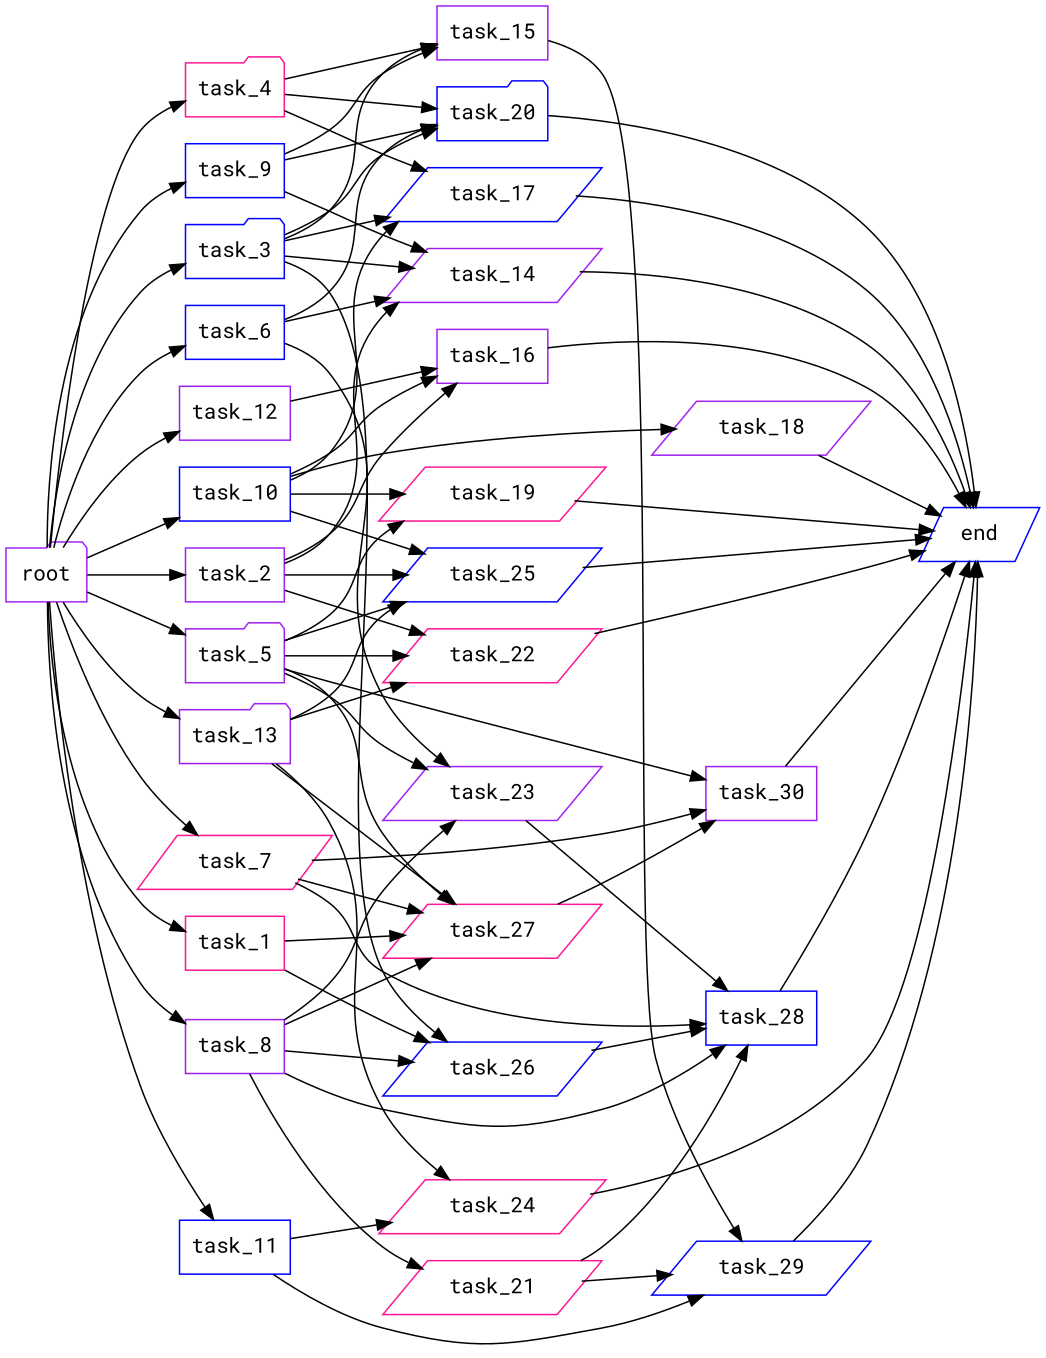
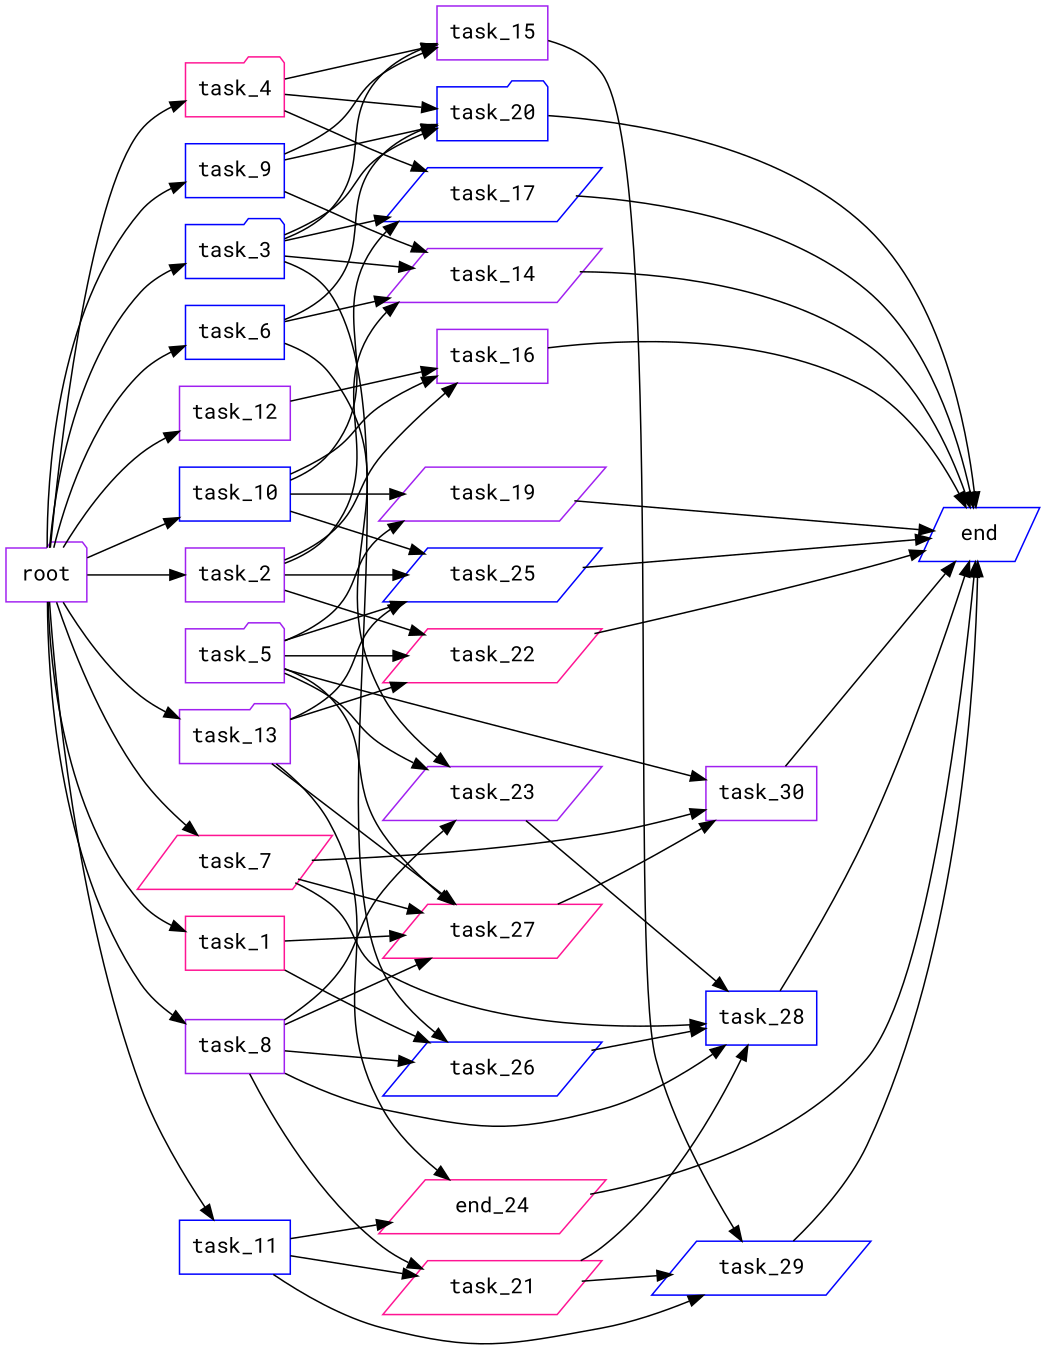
  digraph {
    fontname="Roboto Mono"
    rankdir=LR
    node [color=purple fontname="Roboto Mono" shape=parallelogram]
    edge [fontname="Roboto Mono"]
    root [shape=folder]
    task_1 [color=deeppink shape=box]
    task_2 [shape=box]
    task_3 [color=blue shape=folder]
    task_4 [color=deeppink shape=folder]
    task_5 [shape=folder]
    task_6 [color=blue shape=box]
    task_7 [color=deeppink]
    task_8 [shape=box]
    task_9 [color=blue shape=box]
    task_10 [color=blue shape=box]
    task_11 [color=blue shape=box]
    task_12 [shape=box]
    task_13 [shape=folder]
    task_26 [color=blue]
    task_27 [color=deeppink]
    task_14
    task_16 [shape=box]
    task_22 [color=deeppink]
    task_25 [color=blue]
    task_15 [shape=box]
    task_17 [color=blue]
    task_20 [color=blue shape=folder]
-   task_19 [color=deeppink]
+   task_19
    task_23
    task_30 [shape=box]
    task_28 [color=blue shape=box]
    task_21 [color=deeppink]
-   task_18
-   task_24 [color=deeppink]
+   task_24 [color=deeppink label=end_24]
    task_29 [color=blue]
    end [color=blue]
    root -> task_1
    root -> task_2
    root -> task_3
    root -> task_4
-   root -> task_5
    root -> task_6
    root -> task_7
    root -> task_8
    root -> task_9
    root -> task_10
    root -> task_11
    root -> task_12
    root -> task_13
    task_1 -> task_26
    task_1 -> task_27
    task_2 -> task_14
    task_2 -> task_16
    task_2 -> task_22
    task_2 -> task_25
    task_3 -> task_26
    task_3 -> task_14
    task_3 -> task_15
    task_3 -> task_17
    task_3 -> task_20
    task_4 -> task_15
    task_4 -> task_17
    task_4 -> task_20
    task_5 -> task_27
    task_5 -> task_22
    task_5 -> task_25
    task_5 -> task_19
    task_5 -> task_23
    task_5 -> task_30
    task_6 -> task_14
    task_6 -> task_20
    task_6 -> task_23
    task_7 -> task_27
    task_7 -> task_30
    task_7 -> task_28
    task_8 -> task_26
    task_8 -> task_27
    task_8 -> task_23
    task_8 -> task_28
    task_8 -> task_21
    task_9 -> task_14
    task_9 -> task_15
    task_9 -> task_20
    task_10 -> task_16
    task_10 -> task_25
    task_10 -> task_17
    task_10 -> task_19
-   task_10 -> task_18
+   task_11 -> task_21
    task_11 -> task_24
    task_11 -> task_29
    task_12 -> task_16
    task_13 -> task_27
    task_13 -> task_22
    task_13 -> task_25
    task_13 -> task_24
    task_26 -> task_28
    task_27 -> task_30
    task_14 -> end
    task_16 -> end
    task_22 -> end
    task_25 -> end
    task_15 -> task_29
    task_17 -> end
    task_20 -> end
    task_19 -> end
    task_23 -> task_28
    task_30 -> end
    task_28 -> end
    task_21 -> task_28
    task_21 -> task_29
-   task_18 -> end
    task_24 -> end
    task_29 -> end
  }
